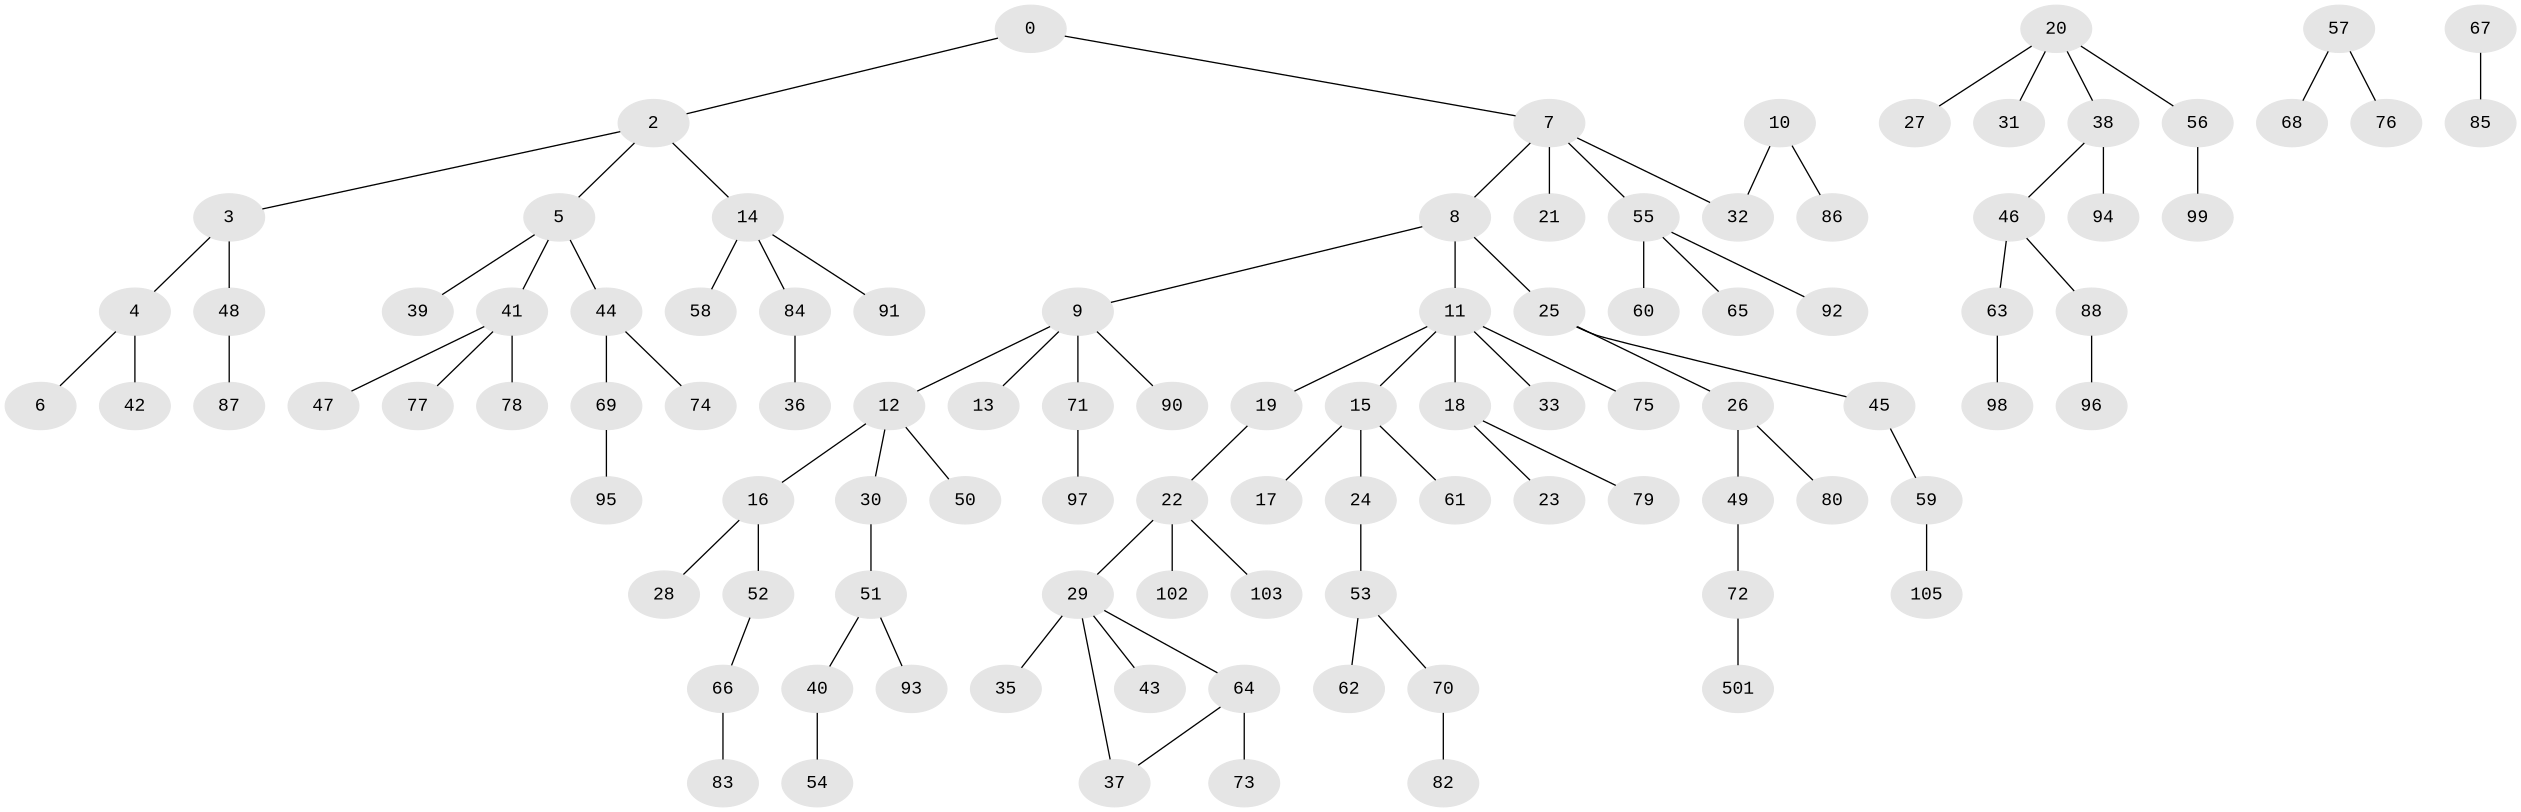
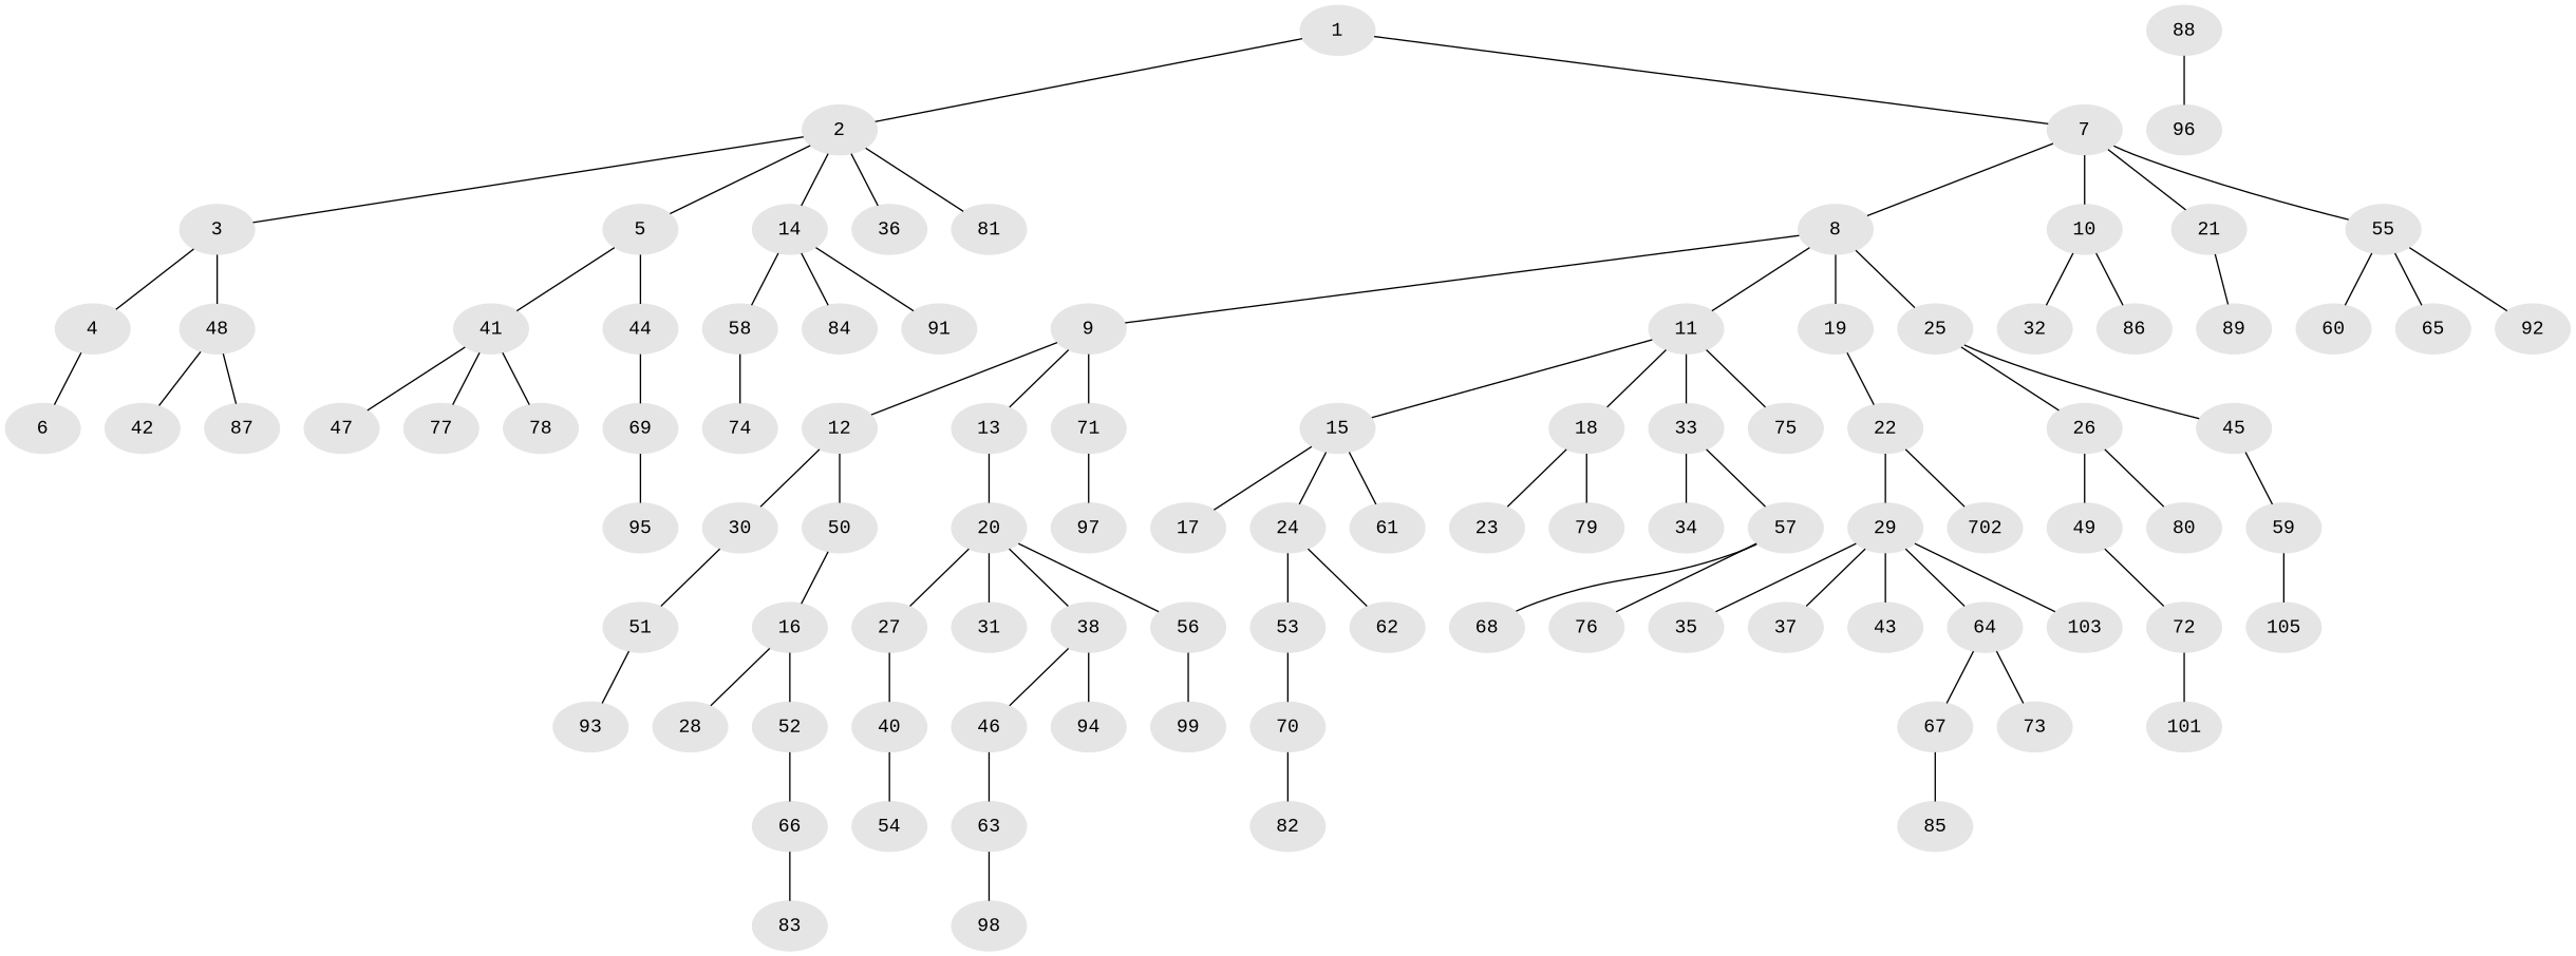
  graph {
    fontname="Liberation Mono"
    node [color=gray90 fontname="Liberation Mono" style=filled]
    edge [fontname="Liberation Mono"]
-   1 [label=0]
+   1
    2
    7
    3
    5
    14
    36
+   81
    8
    10
    21
    55
    4
    48
-   39
    41
    44
    58
    84
    91
    6
    42
    87
    47
    77
    78
    69
    74
    9
    11
    19
    25
    32
    86
+   89
    60
    65
    92
    12
    13
    71
-   90
    15
    18
    33
    75
    22
    26
    45
    16
    30
    50
    20
    97
    17
    24
    61
    23
    79
+   34
    57
    28
    52
    51
    27
    31
    38
    56
    53
    66
    29
-   102
+   102 [label=702]
    40
    46
    94
    99
    35
    37
    43
    64
    103
    62
    70
    49
    80
    59
    72
    54
    67
    73
    93
    68
    76
    63
    88
    95
    n97 [label=105]
    98
    96
-   101 [label=501]
+   101
    83
    82
    85
    1 -- 2
    1 -- 7
    2 -- 3
    2 -- 5
    2 -- 14
-   84 -- 36
+   2 -- 36
+   2 -- 81
    7 -- 8
-   7 -- 32
+   7 -- 10
    7 -- 21
    7 -- 55
    3 -- 4
    3 -- 48
-   5 -- 39
    5 -- 41
    5 -- 44
    14 -- 58
    14 -- 84
    14 -- 91
    8 -- 9
    8 -- 11
-   11 -- 19
+   8 -- 19
    8 -- 25
    10 -- 32
    10 -- 86
+   21 -- 89
    55 -- 60
    55 -- 65
    55 -- 92
    4 -- 6
-   4 -- 42
+   48 -- 42
    48 -- 87
    41 -- 47
    41 -- 77
    41 -- 78
    44 -- 69
-   44 -- 74
+   58 -- 74
    69 -- 95
    9 -- 12
    9 -- 13
    9 -- 71
-   9 -- 90
    11 -- 15
    11 -- 18
    11 -- 33
    11 -- 75
    19 -- 22
    25 -- 26
    25 -- 45
-   12 -- 16
+   50 -- 16
    12 -- 30
    12 -- 50
+   13 -- 20
    71 -- 97
    15 -- 17
    15 -- 24
    15 -- 61
    18 -- 23
    18 -- 79
+   33 -- 34
+   33 -- 57
    22 -- 29
    22 -- 102
    26 -- 49
    26 -- 80
    45 -- 59
    16 -- 28
    16 -- 52
    30 -- 51
    20 -- 27
    20 -- 31
    20 -- 38
    20 -- 56
    24 -- 53
    57 -- 68
    57 -- 76
    52 -- 66
    51 -- 93
-   51 -- 40
+   27 -- 40
    38 -- 46
    38 -- 94
    56 -- 99
-   53 -- 62
+   24 -- 62
    53 -- 70
    66 -- 83
    29 -- 35
    29 -- 37
    29 -- 43
    29 -- 64
-   22 -- 103
+   29 -- 103
    40 -- 54
    46 -- 63
-   46 -- 88
-   64 -- 37
+   64 -- 67
    64 -- 73
    70 -- 82
    49 -- 72
    59 -- n97
    72 -- 101
    67 -- 85
    63 -- 98
    88 -- 96
  }
